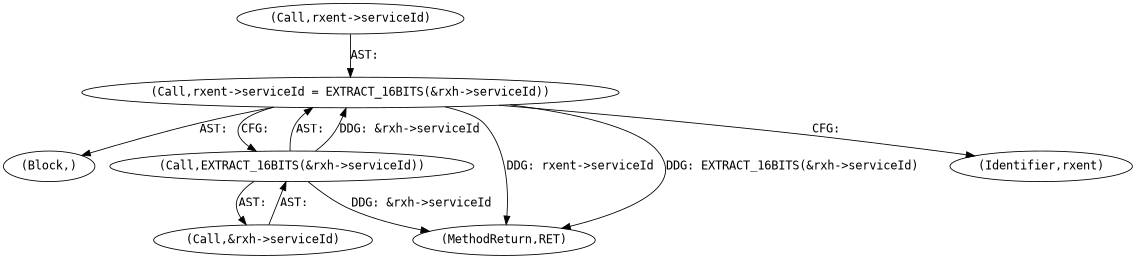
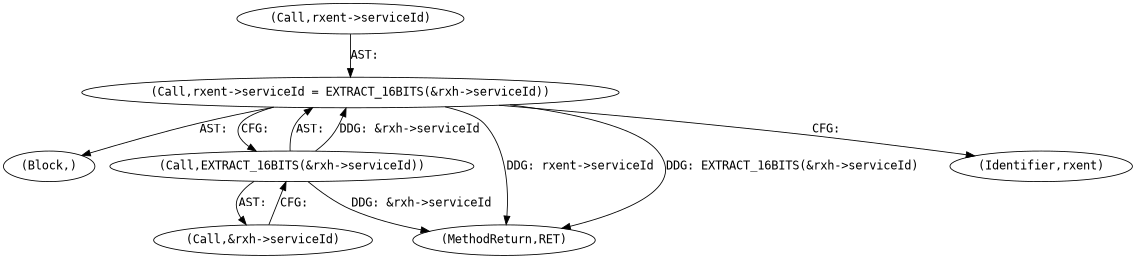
  digraph {
    fontname="DejaVu Sans Mono"
    node [fontname="DejaVu Sans Mono"]
    edge [fontname="DejaVu Sans Mono"]
    n1 [label="(Call,rxent->serviceId = EXTRACT_16BITS(&rxh->serviceId))"]
    n2 [label="(Call,EXTRACT_16BITS(&rxh->serviceId))"]
    n3 [label="(Block,)"]
    n4 [label="(MethodReturn,RET)"]
    n5 [label="(Identifier,rxent)"]
    n6 [label="(Call,&rxh->serviceId)"]
    n7 [label="(Call,rxent->serviceId)"]
    n1 -> n2 [label="CFG: "]
    n1 -> n3 [label="AST: "]
    n1 -> n4 [label="DDG: rxent->serviceId"]
    n1 -> n4 [label="DDG: EXTRACT_16BITS(&rxh->serviceId)"]
    n1 -> n5 [label="CFG: "]
    n2 -> n1 [label="AST: "]
    n2 -> n1 [label="DDG: &rxh->serviceId"]
    n2 -> n4 [label="DDG: &rxh->serviceId"]
    n2 -> n6 [label="AST: "]
-   n6 -> n2 [label="AST: "]
+   n6 -> n2 [label="CFG: "]
    n7 -> n1 [label="AST: "]
  }
